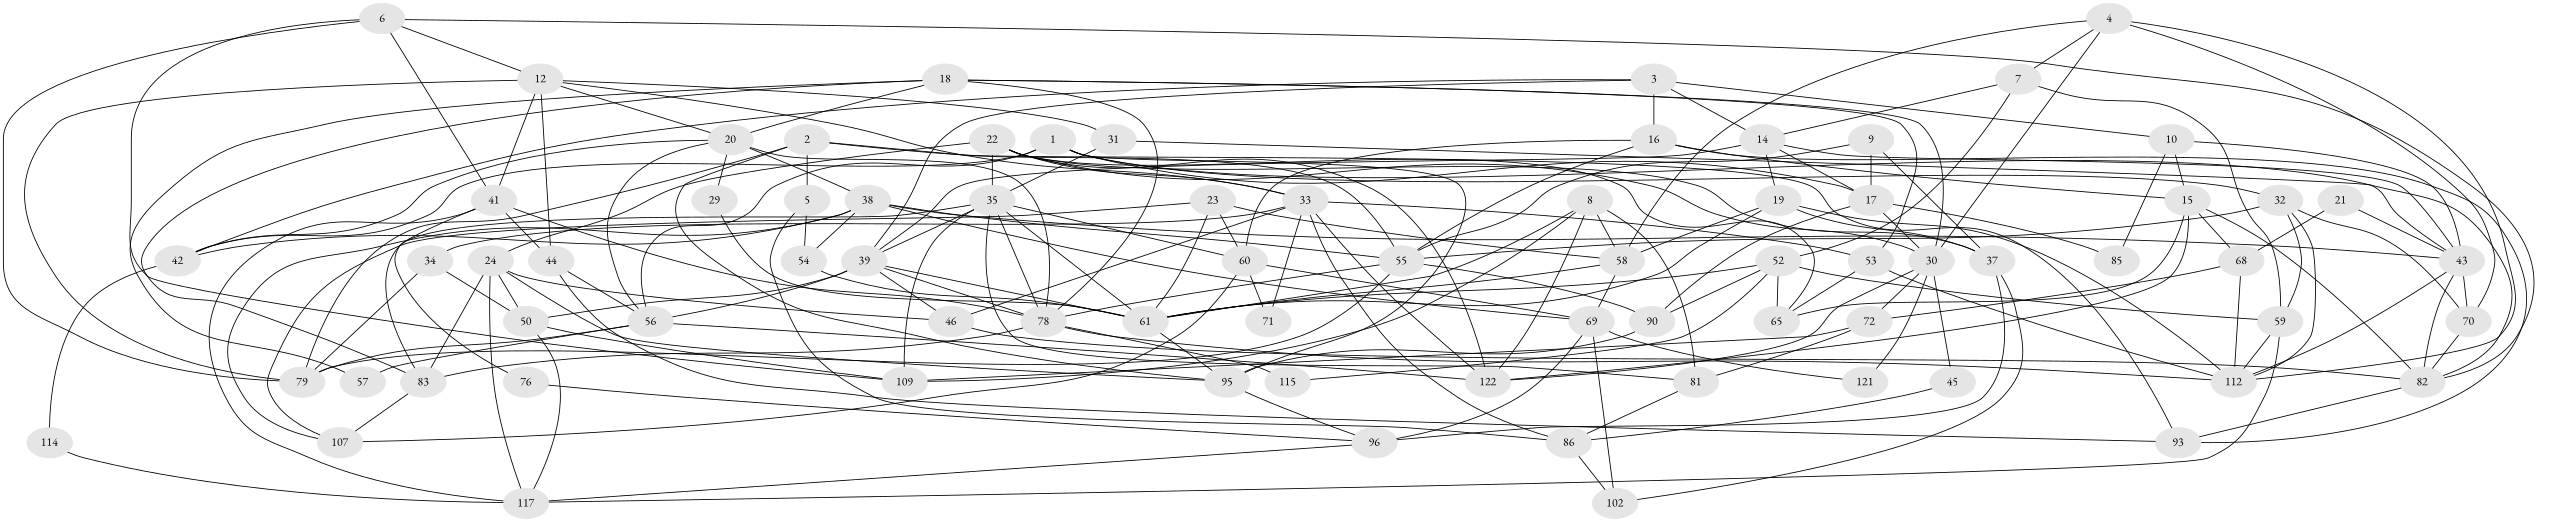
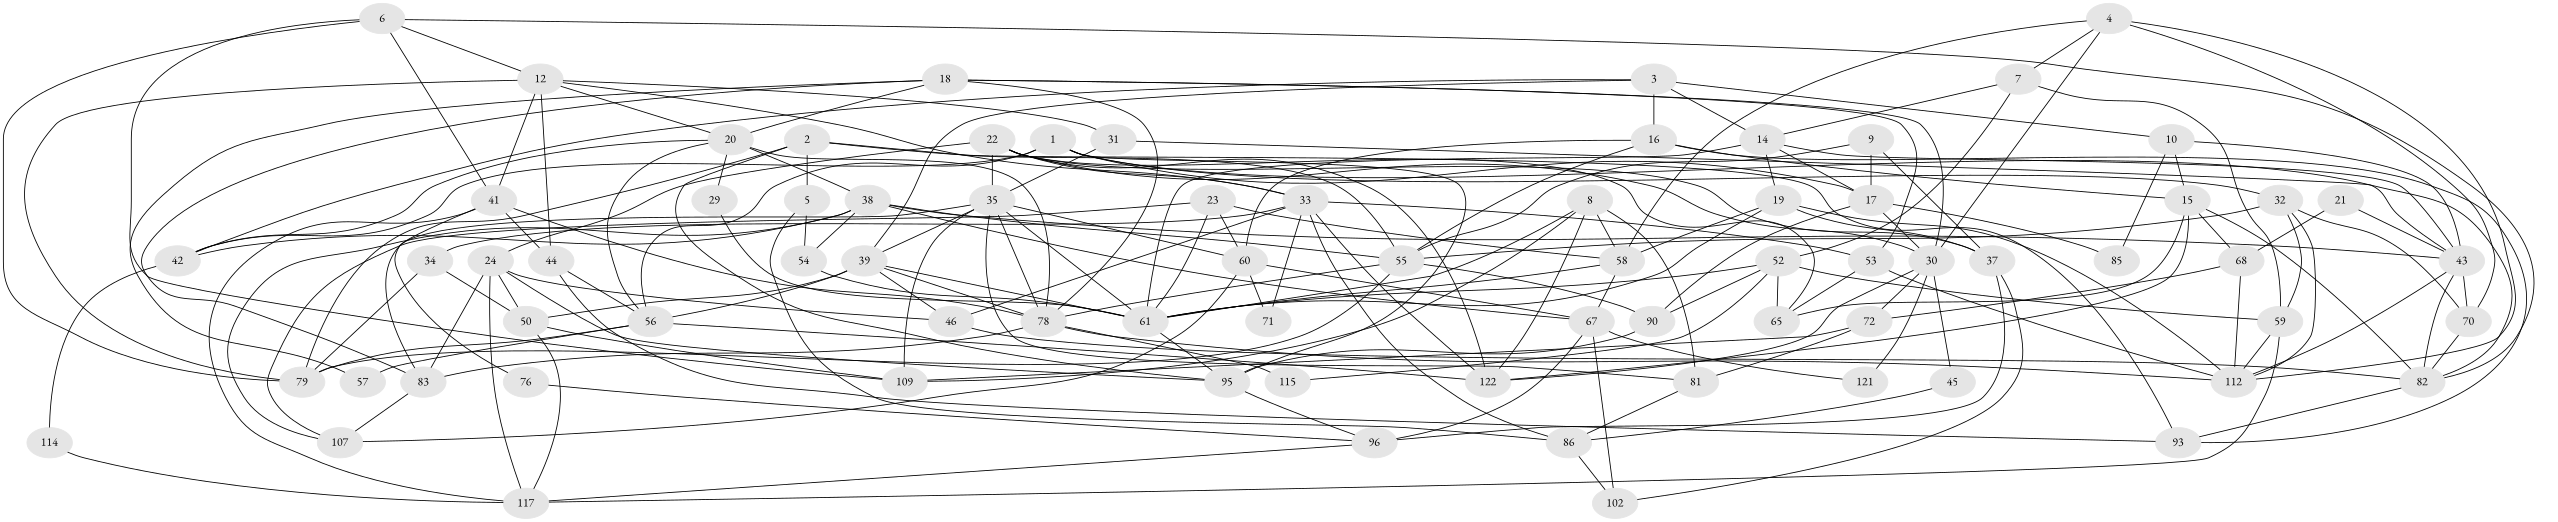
  graph {
    fontname="EB Garamond"
    node [color=gray90 fontname="EB Garamond" style=filled]
    edge [fontname="EB Garamond"]
    1 [super="+40"]
    17 [super="+91"]
    32 [super="+36"]
    42
    56 [super="+80"]
    82 [super="+88"]
    95 [super="+116"]
    30 [super="+62"]
    85
    90
    55 [super="+110"]
    70 [super="+120"]
    112 [super="+119"]
    59 [super="+123"]
    114
    79 [super="+101"]
    122
    57
    93 [super="+100"]
    96 [super="+104"]
    2 [super="+87"]
    5 [super="+11"]
    54
    86 [super="+118"]
    78 [super="+111"]
    3 [super="+48"]
    10 [super="+16"]
    n28 [label=16 super="+64"]
    14 [super="+27"]
    39 [super="+66"]
    15 [super="+98"]
    43 [super="+74"]
    60 [super="+106"]
    19
    61 [super="+94"]
    46
    50 [super="+113"]
    4 [super="+26"]
    7
    58
    52 [super="+75"]
    45
    72 [super="+99"]
    121
-   67 [super="+73" label=69]
+   67 [super="+73"]
    102
    12 [super="+92"]
    41
    20 [super="+25"]
    31
    33 [super="+97"]
    44
    6
    109
    117
    76
    65
    115
    8 [super="+103"]
    81
    9 [super="+49"]
    37 [super="+51"]
    68
    29
    38 [super="+63"]
    35 [super="+84"]
    53 [super="+89"]
    34
    71
    107
    18 [super="+105"]
    83
    21
    22 [super="+28"]
    24 [super="+69"]
    23 [super="+77"]
    1 -- 17
    1 -- 32
    1 -- 42
    1 -- 56
    1 -- 82
    1 -- 95
    17 -- 30
    17 -- 85
    17 -- 90
    32 -- 55
    32 -- 70
    32 -- 112
    32 -- 59
    42 -- 114
    56 -- 79
    56 -- 122
    56 -- 57
    82 -- 93
    95 -- 96
    30 -- 122
    30 -- 45
    30 -- 72
    30 -- 121
    90 -- 95
    55 -- 90
    55 -- 79
    55 -- 78
    70 -- 82
    59 -- 112
    59 -- 117
    114 -- 117
    96 -- 117
    2 -- 95
    2 -- 55
    2 -- 79
    2 -- 93
    2 -- 5
    5 -- 54
    5 -- 86
    54 -- 61
    86 -- 102
    78 -- 112
    78 -- 115
    78 -- 83
    3 -- 42
    3 -- 10
    3 -- n28
    3 -- 14 [weight=2]
    3 -- 39
    10 -- 85
    10 -- 15
    10 -- 43
    n28 -- 55
    n28 -- 93
    n28 -- 15
    n28 -- 60
    14 -- 17
-   14 -- 39
+   14 -- 61
    14 -- 43
    14 -- 19
    39 -- 56
    39 -- 78
    39 -- 61
    39 -- 46
    39 -- 50
    15 -- 82
    15 -- 122
    15 -- 65
    15 -- 68
    43 -- 82
    43 -- 70
    43 -- 112
    60 -- 67
    60 -- 71
    60 -- 107
    19 -- 112
    19 -- 61
    19 -- 58
    19 -- 37
    61 -- 95
    46 -- 82
    50 -- 109
    50 -- 117
    4 -- 30
    4 -- 70
    4 -- 112
    4 -- 7
    4 -- 58
    7 -- 59
    7 -- 14
    7 -- 52
    58 -- 61
    58 -- 67
    52 -- 90
    52 -- 59
    52 -- 61
    52 -- 65
    52 -- 115
    45 -- 86
    72 -- 109
    72 -- 81
    67 -- 96 [weight=2]
    67 -- 121
    67 -- 102
    12 -- 79
    12 -- 41
    12 -- 20
    12 -- 31
    12 -- 33
    12 -- 44
    41 -- 78
    41 -- 44
    41 -- 117
    41 -- 76
    20 -- 42
    20 -- 56
    20 -- 78
    20 -- 29
    20 -- 38 [weight=2]
    31 -- 43
    31 -- 35
    33 -- 122
    33 -- 86
    33 -- 46
    33 -- 53
    33 -- 34
    33 -- 71
    44 -- 56
    44 -- 93
    6 -- 82
    6 -- 79
    6 -- 12
    6 -- 41
    6 -- 109
    76 -- 96
    8 -- 122
    8 -- 61
    8 -- 58
    8 -- 109
    8 -- 81
    81 -- 86
    9 -- 17
    9 -- 55
    9 -- 37
    37 -- 96
    37 -- 102
    68 -- 112
    68 -- 72
    29 -- 61
    38 -- 42
    38 -- 55
    38 -- 54
    38 -- 43
    38 -- 67
    38 -- 107
    35 -- 78
    35 -- 39
    35 -- 60
    35 -- 61
    35 -- 109
    35 -- 81
    35 -- 83
    53 -- 112
    53 -- 65
    34 -- 79
    34 -- 50
    18 -- 30
    18 -- 57
    18 -- 78
    18 -- 20
    18 -- 53
    18 -- 83
    83 -- 107
    21 -- 43
    21 -- 68
    22 -- 30
    22 -- 122
    22 -- 33
    22 -- 65
    22 -- 37
    22 -- 35
    22 -- 24
    24 -- 95
    24 -- 46
    24 -- 50
    24 -- 117
    24 -- 83
    23 -- 60
    23 -- 61
    23 -- 58
    23 -- 107
  }
